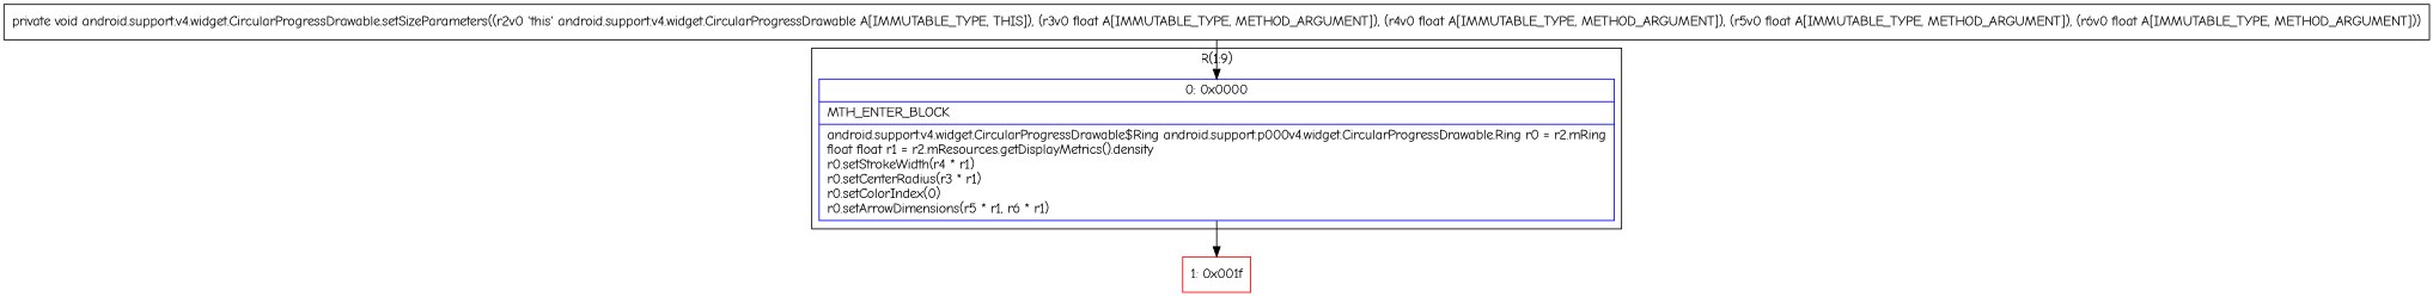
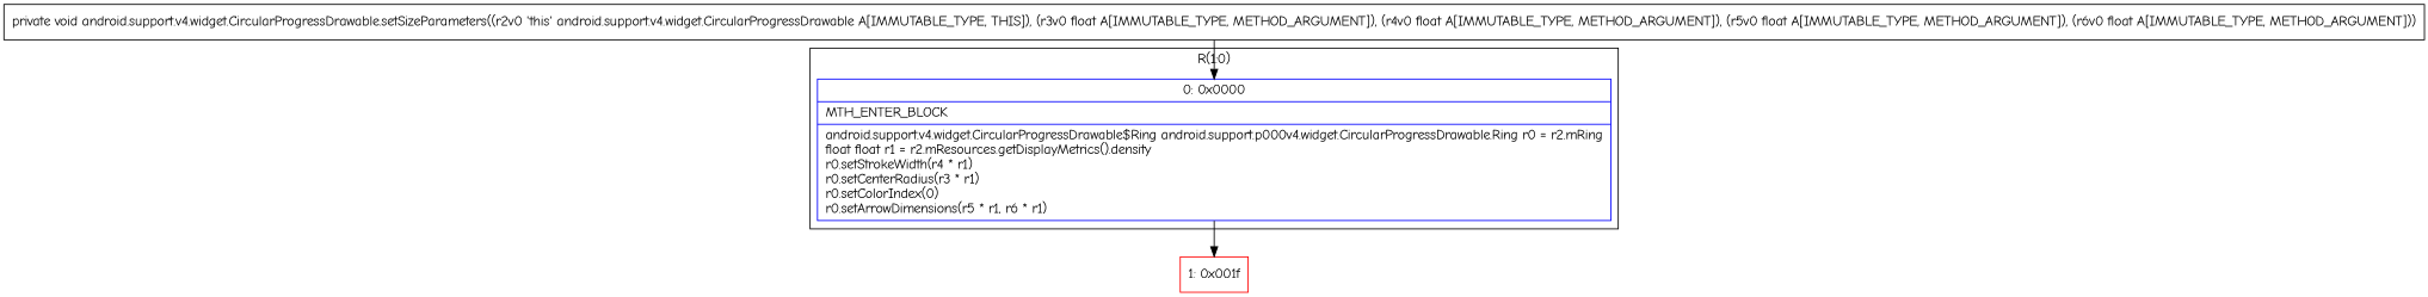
  digraph {
    fontname="Comic Neue"
    node [shape=record fontname="Comic Neue"]
    edge [fontname="Comic Neue"]
    n1 [color=blue label="{0\:\ 0x0000|MTH_ENTER_BLOCK\l|android.support.v4.widget.CircularProgressDrawable$Ring android.support.p000v4.widget.CircularProgressDrawable.Ring r0 = r2.mRing\lfloat float r1 = r2.mResources.getDisplayMetrics().density\lr0.setStrokeWidth(r4 * r1)\lr0.setCenterRadius(r3 * r1)\lr0.setColorIndex(0)\lr0.setArrowDimensions(r5 * r1, r6 * r1)\l}"]
    n2 [color=red label="{1\:\ 0x001f}"]
    n3 [label="{private void android.support.v4.widget.CircularProgressDrawable.setSizeParameters((r2v0 'this' android.support.v4.widget.CircularProgressDrawable A[IMMUTABLE_TYPE, THIS]), (r3v0 float A[IMMUTABLE_TYPE, METHOD_ARGUMENT]), (r4v0 float A[IMMUTABLE_TYPE, METHOD_ARGUMENT]), (r5v0 float A[IMMUTABLE_TYPE, METHOD_ARGUMENT]), (r6v0 float A[IMMUTABLE_TYPE, METHOD_ARGUMENT])) }"]
    subgraph cluster_1 {
-     label="R(1:9)"
+     label="R(1:0)"
      n1
    }
    n1 -> n2
    n3 -> n1
  }
